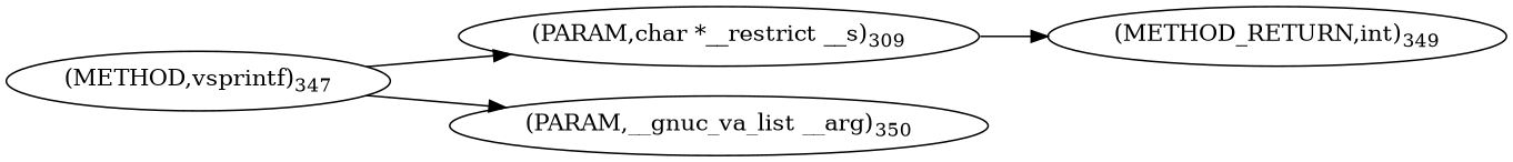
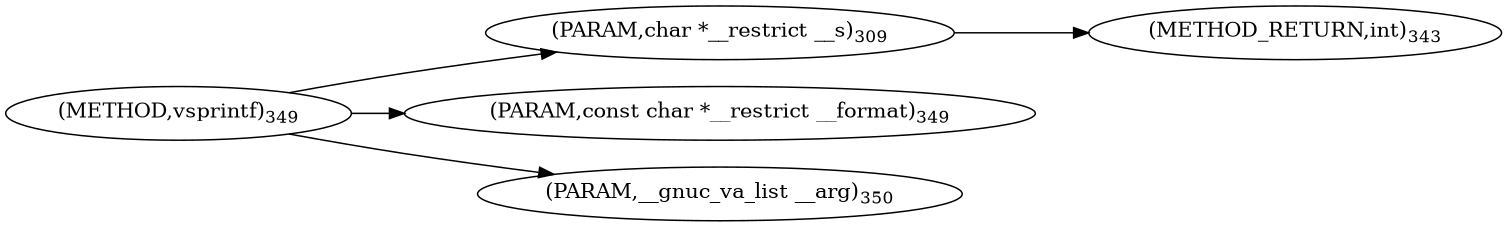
  digraph {
    rankdir=LR
-   n1 [label=<(METHOD,vsprintf)<SUB>347</SUB>>]
+   n1 [label=<(METHOD,vsprintf)<SUB>349</SUB>>]
    n2 [label=<(PARAM,char *__restrict __s)<SUB>309</SUB>>]
+   n3 [label=<(PARAM,const char *__restrict __format)<SUB>349</SUB>>]
    n4 [label=<(PARAM,__gnuc_va_list __arg)<SUB>350</SUB>>]
-   n5 [label=<(METHOD_RETURN,int)<SUB>349</SUB>>]
+   n5 [label=<(METHOD_RETURN,int)<SUB>343</SUB>>]
    n1 -> n2
+   n1 -> n3
    n1 -> n4
    n2 -> n5
  }
